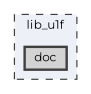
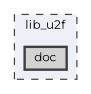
  digraph {
    compound=true
    fontname=Montserrat
    n1 [color=grey25 fillcolor=lightgrey fontname=Montserrat fontsize=10 height=0.2 label=doc shape=box style="filled,bold" width=0.4]
    subgraph cluster_1 {
      bgcolor="#edf0f7"
      fontsize=10
-     label=lib_u1f
+     label=lib_u2f
      pencolor=grey25
      style="filled,dashed"
      n1
    }
  }
